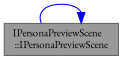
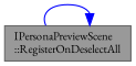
  digraph {
    rankdir=LR
    fontname="EB Garamond"
-   n1 [color=gray40 fillcolor=grey60 fontcolor=black fontname="EB Garamond" fontsize=10 height=0.2 label="IPersonaPreviewScene\l::IPersonaPreviewScene" shape=box style=filled width=0.4]
+   n1 [color=gray40 fillcolor=grey60 fontcolor=black fontname="EB Garamond" fontsize=10 height=0.2 label="IPersonaPreviewScene\l::RegisterOnDeselectAll" shape=box style=filled width=0.4]
    n1 -> n1 [color=blue fontname="EB Garamond" fontsize=10 labelfontname=Helvetica labelfontsize=10 style=solid]
  }
